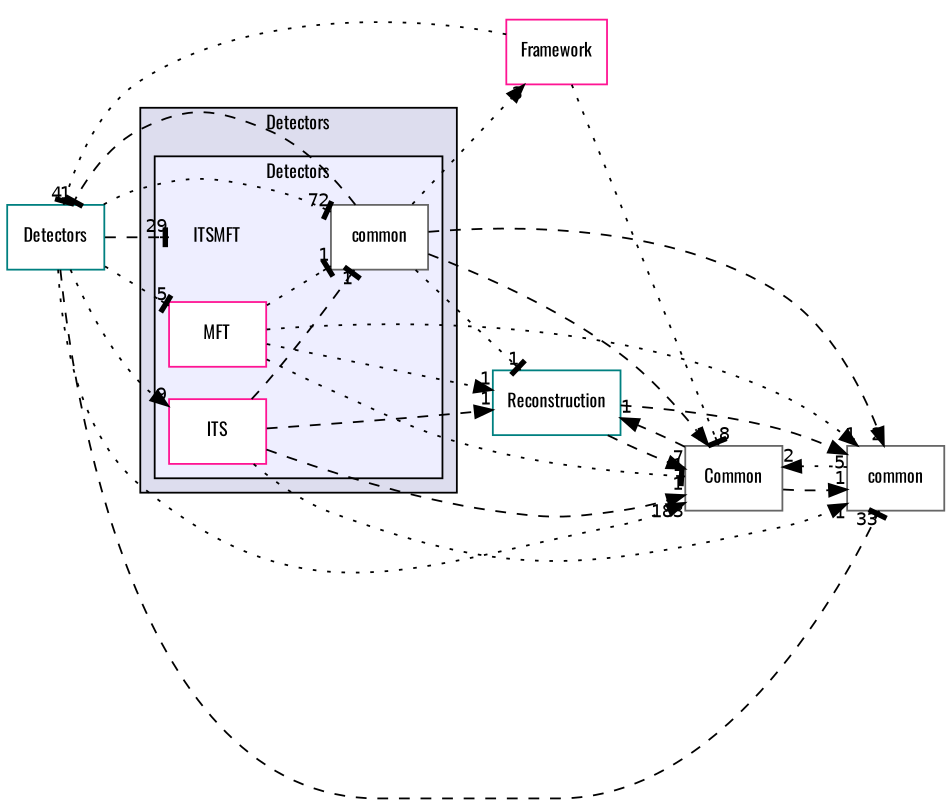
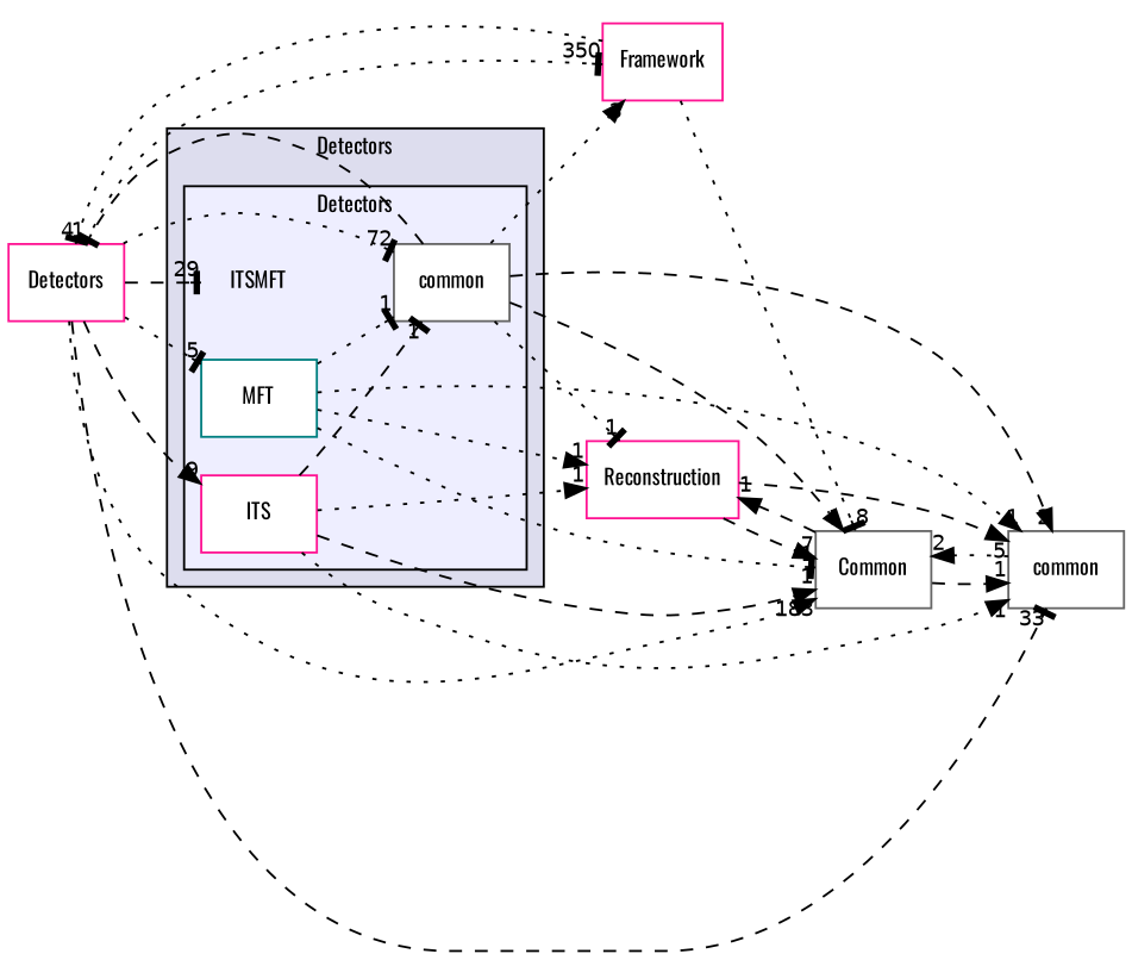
  digraph {
    compound=true
    fontname=Oswald
    rankdir=LR
    node [color=deeppink fontname=Oswald fontsize=10 shape=box]
    edge [arrowhead=normal fontname=Oswald headlabel=1 labeldistance=1.5 labelfontname=Helvetica labelfontsize=10 style=dotted]
    n1 [color=teal label=ITSMFT shape=plaintext]
    n2 [color=gray40 fillcolor=white label=common style=filled]
    n3 [fillcolor=white label=ITS style=filled]
-   n4 [fillcolor=white label=MFT style=filled]
-   n5 [color=teal label=Reconstruction]
+   n4 [color=teal fillcolor=white label=MFT style=filled]
+   n5 [label=Reconstruction]
    n6 [color=gray40 label=Common]
-   n7 [color=teal label=Detectors]
+   n7 [label=Detectors]
    n8 [color=gray40 label=common]
    n9 [label=Framework]
    subgraph cluster_1 {
      bgcolor="#ddddee"
      fontsize=10
      label=Detectors
      pencolor=black
      subgraph cluster_2 {
        bgcolor="#eeeeff"
        fontsize=10
        label=Detectors
        pencolor=black
        n1
        n2
        n3
        n4
      }
    }
    n2 -> n5 [arrowhead=tee]
    n2 -> n6 [style=dashed]
    n2 -> n7 [arrowhead=tee style=dashed]
    n2 -> n8 [headlabel=2 style=dashed]
    n2 -> n9 [headlabel=3]
    n3 -> n2 [arrowhead=tee style=dashed]
-   n3 -> n5 [style=dashed]
+   n3 -> n5
    n3 -> n6 [style=dashed]
    n3 -> n8
    n4 -> n2 [arrowhead=tee]
    n4 -> n5
    n4 -> n6 [arrowhead=tee]
    n4 -> n8
    n5 -> n6 [headlabel=7 style=dashed]
    n5 -> n8 [headlabel=5 style=dashed]
    n6 -> n5 [style=dashed]
    n6 -> n8 [style=dashed]
    n7 -> n1 [arrowhead=tee headlabel=29 style=dashed]
    n7 -> n2 [arrowhead=tee headlabel=72]
-   n7 -> n3 [headlabel=9]
+   n7 -> n3 [headlabel=9 style=dashed]
    n7 -> n4 [arrowhead=tee headlabel=5]
    n7 -> n6 [headlabel=183]
    n7 -> n8 [arrowhead=tee headlabel=33 style=dashed]
+   n7 -> n9 [arrowhead=tee headlabel=350]
    n8 -> n6 [headlabel=2]
    n9 -> n6 [arrowhead=tee headlabel=8]
    n9 -> n7 [arrowhead=tee headlabel=4]
  }
